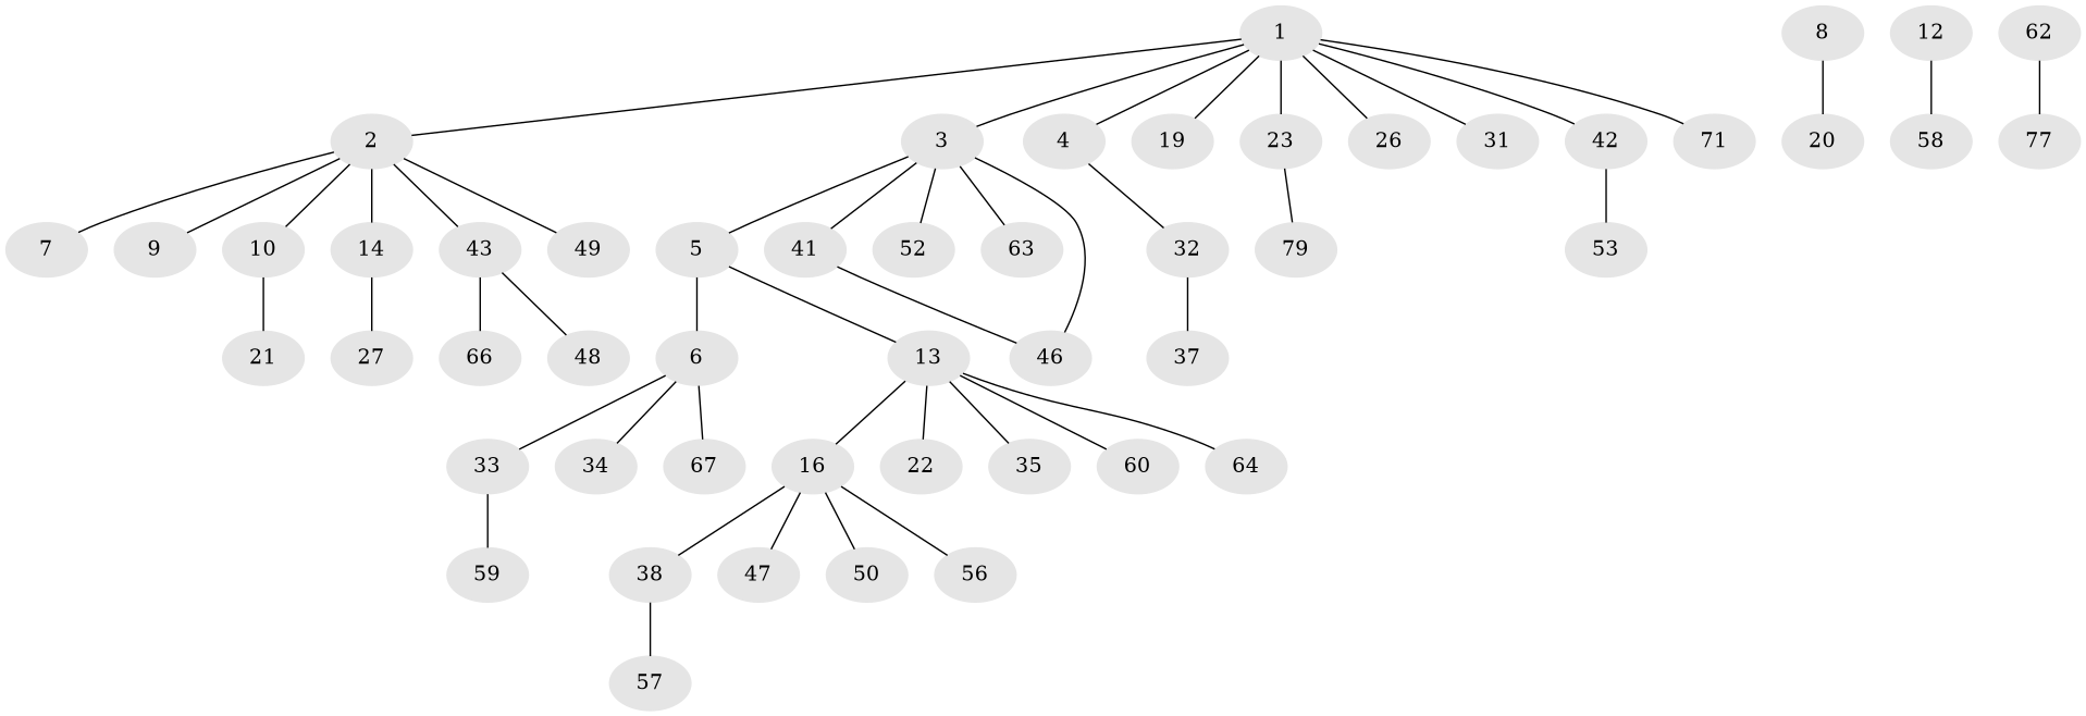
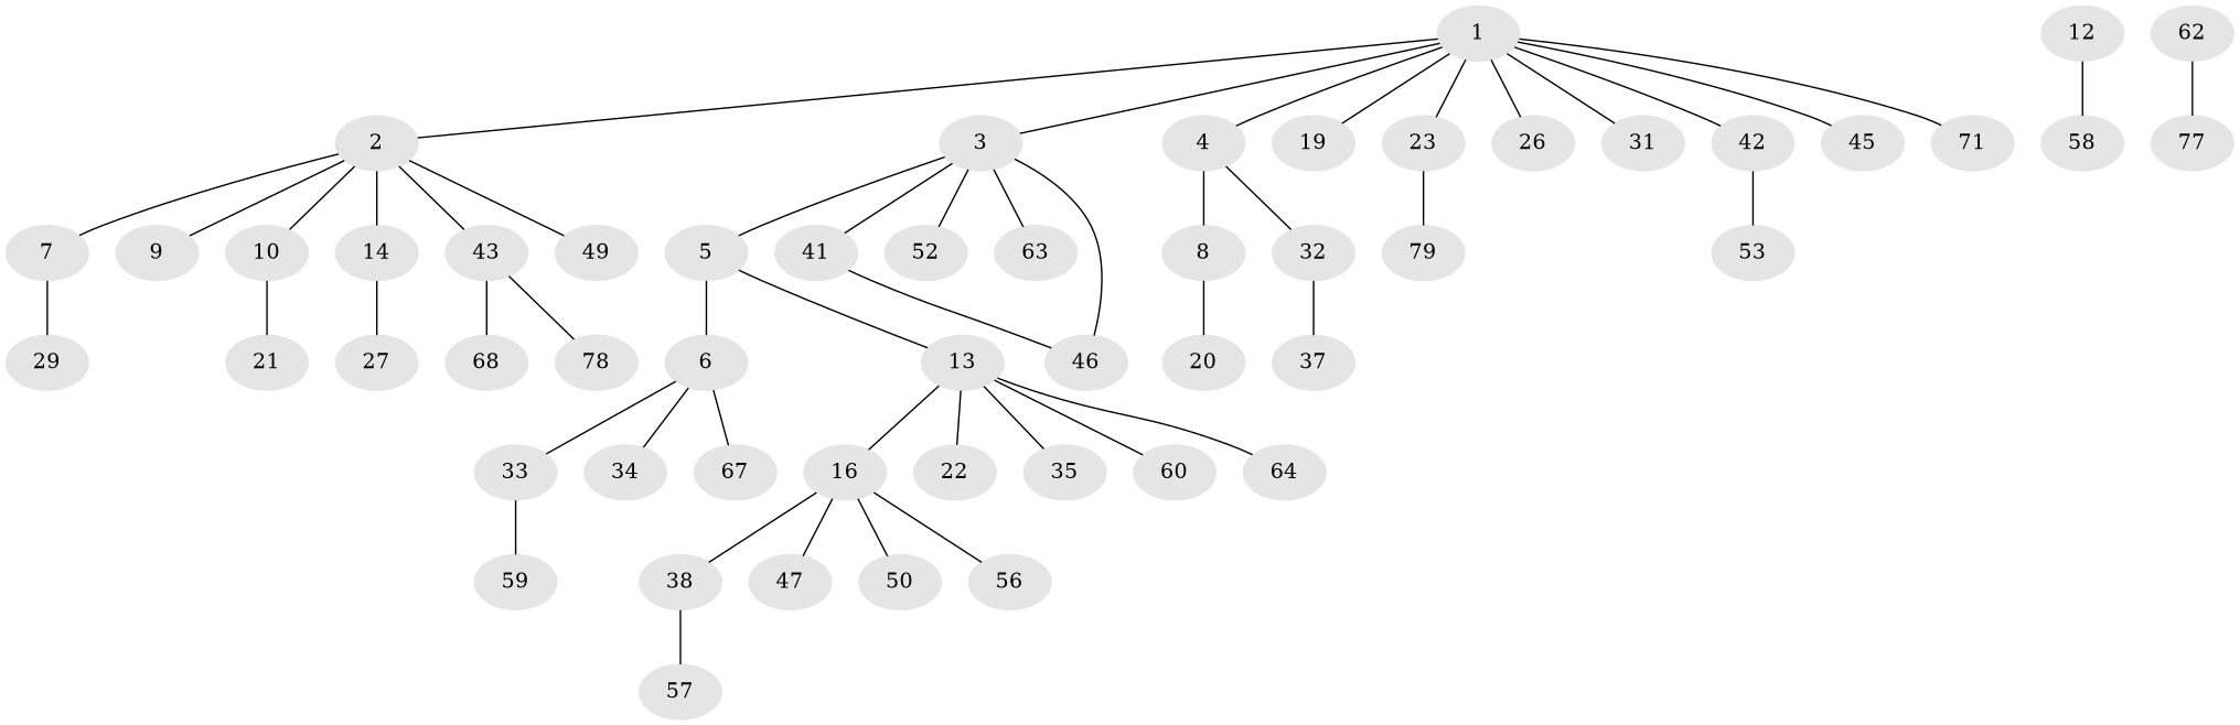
  graph {
    node [color=gray90 style=filled]
    1 [super="+18"]
    2 [super="+40"]
    3 [super="+39"]
    4 [super="+36"]
    19 [super="+25"]
    23 [super="+55"]
    26 [super="+73"]
    31
    42
+   45 [super="+69"]
    71
    7 [super="+44"]
    9
    10 [super="+81"]
    14 [super="+24"]
    43 [super="+68"]
    49
    5 [super="+11"]
    41 [super="+51"]
    52
    63
    46
    8 [super="+15"]
    32
    79
    53 [super="+74"]
+   29 [super="+70"]
    21 [super="+48"]
    27
-   66
-   78 [label=48]
+   66 [label=68]
+   78
    6 [super="+17"]
    13 [super="+30"]
    12 [super="+65"]
    58
    20
    37 [super="+75"]
    33 [super="+54"]
    34
    67
    16 [super="+28"]
    22
    35 [super="+80"]
    60
    64 [super="+72"]
    59
    62
    77
    38 [super="+61"]
    47 [super="+76"]
    50
    56
    57
    1 -- 2
    1 -- 3
    1 -- 4
    1 -- 19
    1 -- 23
    1 -- 26
    1 -- 31
    1 -- 42
+   1 -- 45
    1 -- 71
    2 -- 7
    2 -- 9
    2 -- 10
    2 -- 14
    2 -- 43
    2 -- 49
    3 -- 5
    3 -- 41
    3 -- 52
    3 -- 63
    3 -- 46
+   4 -- 8
    4 -- 32
    23 -- 79
    42 -- 53
+   7 -- 29
    10 -- 21
    14 -- 27
    43 -- 66
    43 -- 78
    5 -- 6
    5 -- 13
    41 -- 46
    8 -- 20
    32 -- 37
    6 -- 33
    6 -- 34
    6 -- 67
    13 -- 16
    13 -- 22
    13 -- 35
    13 -- 60
    13 -- 64
    12 -- 58
    33 -- 59
    16 -- 38
    16 -- 47
    16 -- 50
    16 -- 56
    62 -- 77
    38 -- 57
  }
